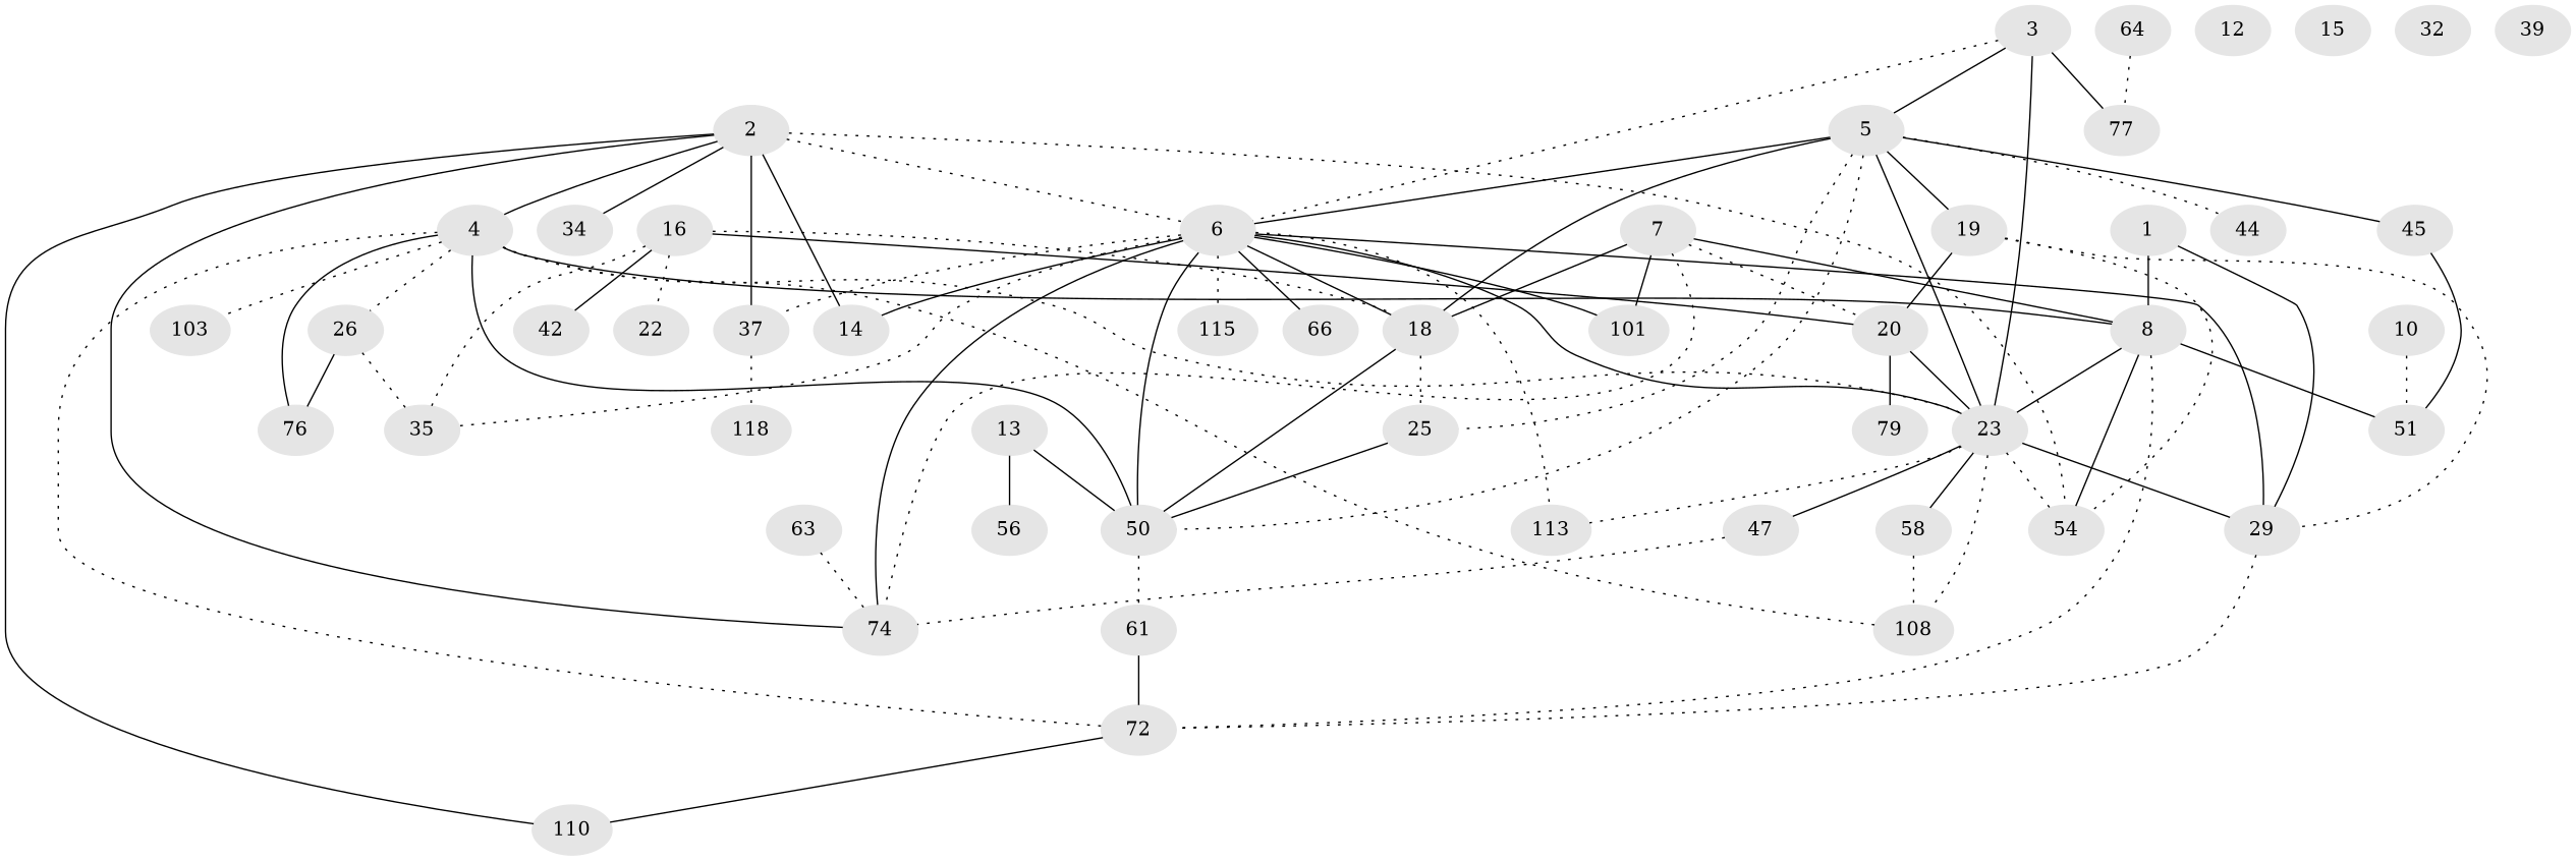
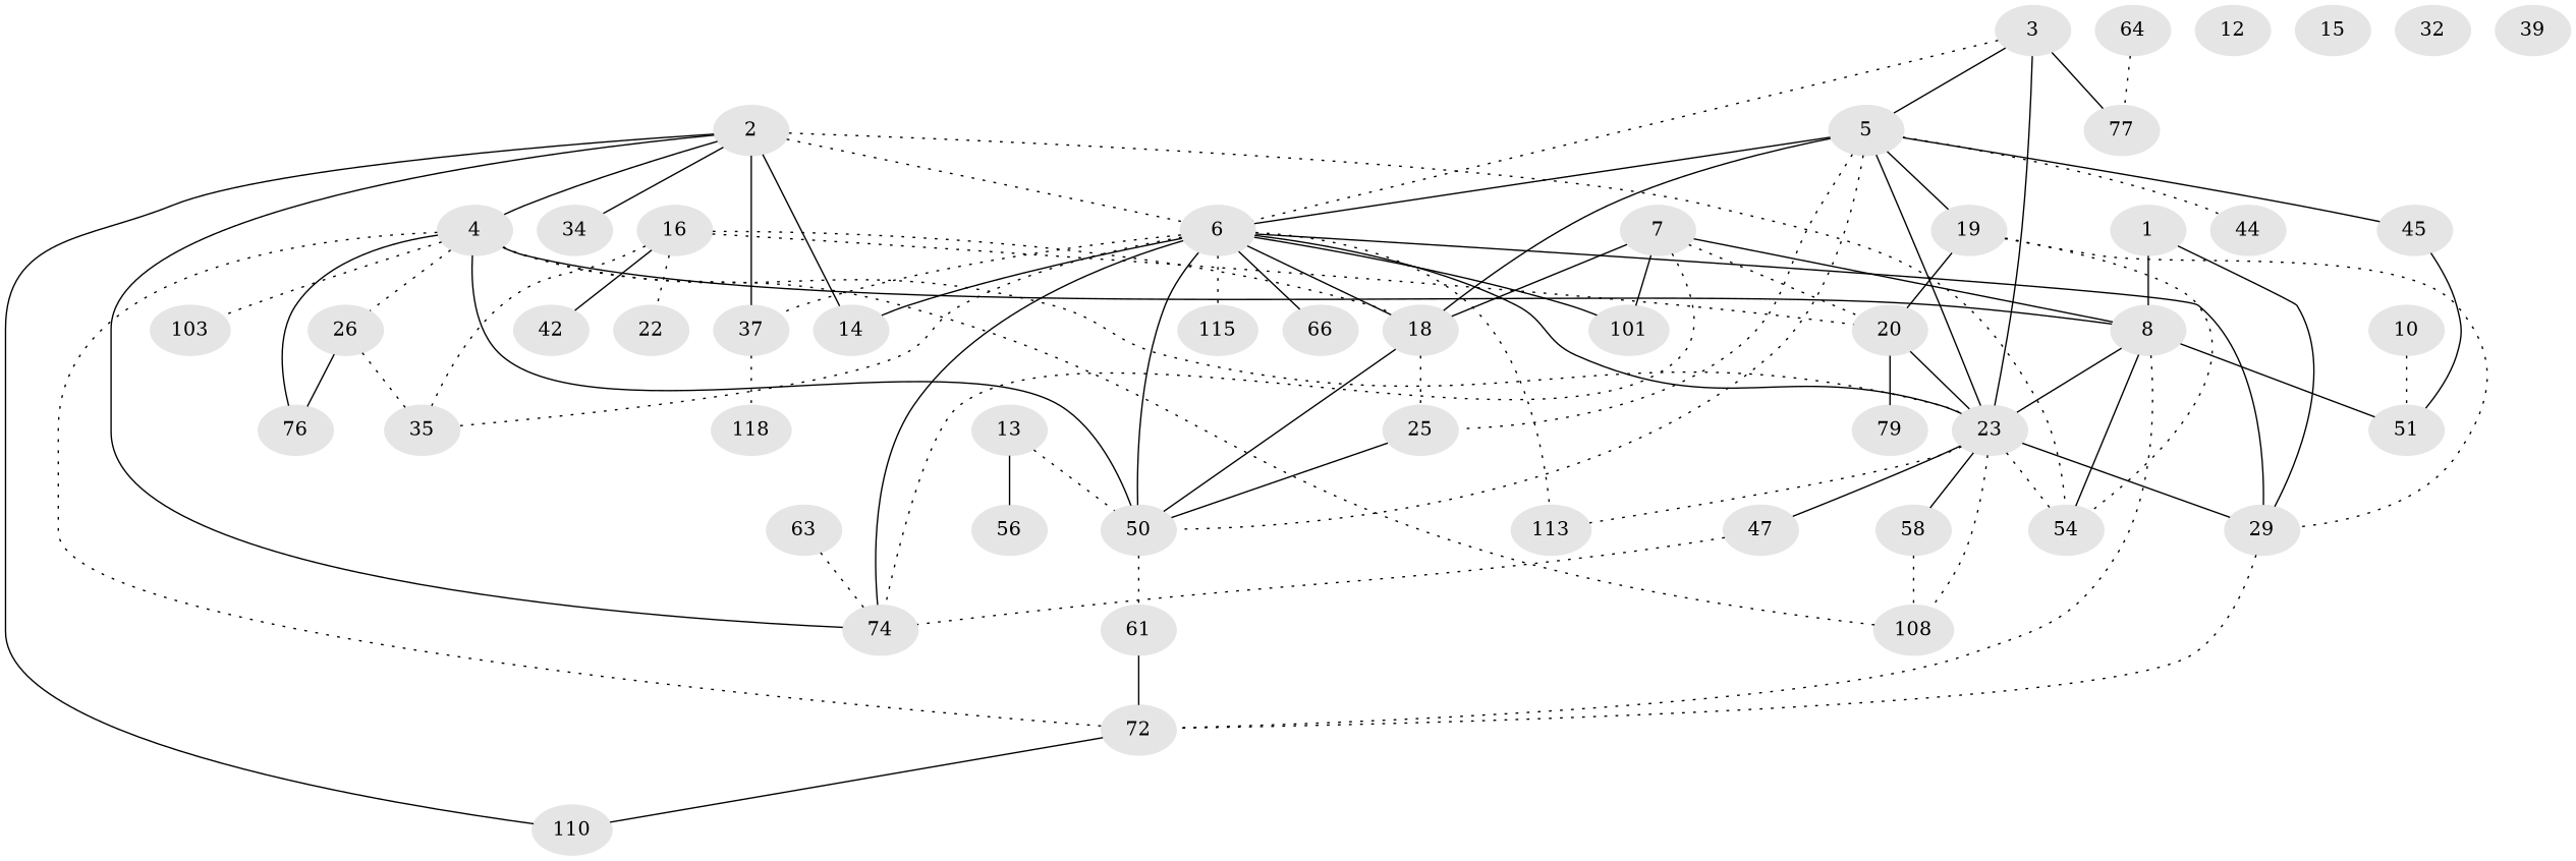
  graph {
    node [color=gray90 style=filled]
    edge [style=solid]
    1 [super="+57"]
    8 [super="+59+104+86"]
    29 [super="+71"]
    54 [super="+87"]
    23 [super="+36+27+112"]
    72 [super="+94"]
    51 [super="+100"]
    2 [super="+67+9+96"]
    4 [super="+98+21+55"]
    6 [super="+11+24+18"]
    14 [super="+46"]
    34
    37 [super="+62"]
    74 [super="+91"]
    110
    50 [super="+75+85+60"]
    76 [super="+93"]
    103
    108 [super="+114"]
    26 [super="+116+38"]
    35 [super="+99+92"]
    n22 [label=18 super="+89+43+69"]
    66
    101 [super="+111"]
    113
    115
    118
    3 [super="+80"]
    5 [super="+119+84"]
    77 [super="+117+106"]
    19 [super="+41"]
    25 [super="+78"]
    44 [super="+52"]
    45
    47
    58
    61
    20 [super="+68+53"]
    7 [super="+33"]
    79
    10
    12
    13 [super="+65"]
    56
    15
    16 [super="+95"]
    22 [super="+107+30"]
    42 [super="+70"]
    32
    39
    63
    64 [super="+105"]
    1 -- 8
    1 -- 29
    8 -- 54
    8 -- 23
    8 -- 72 [style=dotted]
    8 -- 51
    29 -- 72 [style=dotted]
    23 -- 29 [weight=2]
    23 -- 54 [style=dotted weight=2]
    23 -- 108 [style=dotted]
    23 -- 113 [style=dotted]
    23 -- 47
    23 -- 58
    72 -- 110
    2 -- 54 [style=dotted]
    2 -- 4
    2 -- 6 [style=dotted weight=2]
    2 -- 14
    2 -- 34
    2 -- 37
    2 -- 74
    2 -- 110
    4 -- 8
    4 -- 23 [style=dotted weight=2]
    4 -- 72 [style=dotted]
    4 -- 50
    4 -- 76
    4 -- 103 [style=dotted]
    4 -- 108 [style=dotted]
    4 -- 26 [style=dotted]
    6 -- 29
    6 -- 23
    6 -- 14
    6 -- 37 [style=dotted]
    6 -- 74
    6 -- 50 [weight=2]
    6 -- 35 [style=dotted]
    6 -- n22
    6 -- 66
    6 -- 101
    6 -- 113 [style=dotted]
    6 -- 115 [style=dotted]
    37 -- 118 [style=dotted]
    50 -- 61 [style=dotted]
    26 -- 76
    26 -- 35 [style=dotted]
    n22 -- 50
    n22 -- 25 [style=dotted]
    3 -- 23
    3 -- 6 [style=dotted]
    3 -- 5
    3 -- 77 [weight=2]
    5 -- 23
    5 -- 6
    5 -- 50 [style=dotted weight=2]
    5 -- n22
    5 -- 19
    5 -- 25 [style=dotted]
    5 -- 44 [style=dotted]
    5 -- 45
    19 -- 29 [style=dotted]
    19 -- 54 [style=dotted]
    19 -- 20
    25 -- 50
    45 -- 51
    47 -- 74 [style=dotted]
    58 -- 108 [style=dotted]
    61 -- 72
    20 -- 23
    20 -- 79
    7 -- 8
    7 -- 74 [style=dotted]
    7 -- n22
    7 -- 101
    7 -- 20 [style=dotted]
    10 -- 51 [style=dotted]
-   13 -- 50
+   13 -- 50 [style=dotted]
    13 -- 56
    16 -- 35 [style=dotted]
    16 -- n22 [style=dotted]
-   16 -- 20
+   16 -- 20 [style=dotted]
    16 -- 22 [style=dotted]
    16 -- 42
    63 -- 74 [style=dotted]
    64 -- 77 [style=dotted]
  }
